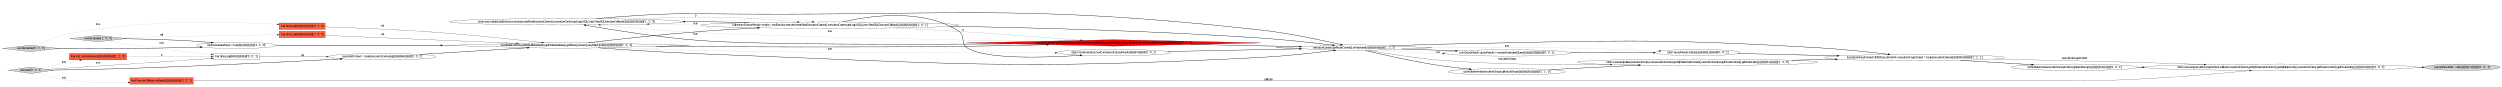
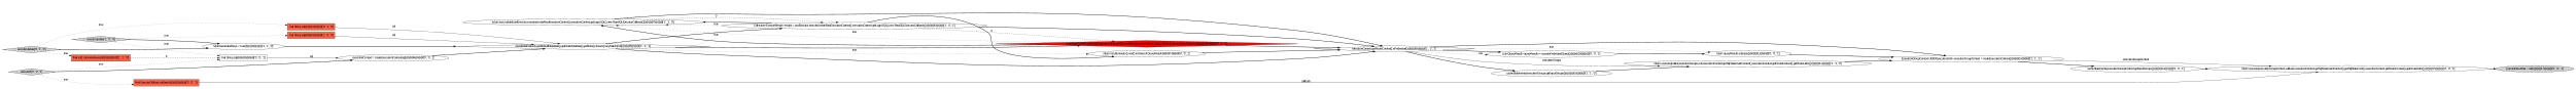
  digraph {
    fontname="Liberation Sans"
    rankdir=LR
    node [fillcolor=white fontname="Liberation Sans" shape=ellipse style=filled]
    edge [fontname="Liberation Sans" style=bold]
    n1 [label="return accumulate(rawExecutor.execute(createRawExecutionContext(),executionContext.getLogicSQL(),new RawSQLExecutorCallback()))@@@7@@@['1', '1', '0']"]
    n2 [label="Collection<ExecuteResult> results = rawExecutor.execute(createRawExecutionContext(),executionContext.getLogicSQL(),new RawSQLExecutorCallback())@@@6@@@['1', '0', '1']"]
    n3 [label="executionContext.getRouteContext().isFederated()@@@9@@@['1', '1', '1']" shape=diamond]
    n4 [fillcolor=red label="metaDataContexts.getMetaData(connection.getSchemaName()).getRuleMetaData().getRules().stream().anyMatch(null)@@@6@@@['0', '1', '0']" shape=diamond]
    n5 [label="return results.iterator().next() instanceof QueryResult@@@7@@@['0', '0', '1']"]
    n6 [label="return executeUpdate(executionGroups,null,executionContext.getSqlStatementContext(),executionContext.getRouteContext().getRouteUnits())@@@11@@@['1', '1', '0']"]
    n7 [label="ExecutionGroupContext<JDBCExecutionUnit> executionGroupContext = createExecutionContext()@@@13@@@['1', '1', '1']"]
    n8 [label="return !queryResults.isEmpty()@@@11@@@['0', '0', '1']"]
    n9 [label="cacheStatements(executionGroups.getInputGroups())@@@10@@@['1', '1', '0']"]
    n10 [label="List<QueryResult> queryResults = executeFederatedQuery()@@@10@@@['0', '0', '1']"]
    n11 [fillcolor=tomato label="final String sql@@@2@@@['1', '0', '0']" shape=box]
    n12 [label="metaDataContexts.getDefaultMetaData().getRuleMetaData().getRules().stream().anyMatch(null)@@@5@@@['1', '1', '1']" shape=diamond]
    n13 [label="executionContext = createExecutionContext(sql)@@@4@@@['0', '0', '1']"]
    n14 [label="cacheStatements(executionGroupContext.getInputGroups())@@@14@@@['0', '0', '1']"]
    n15 [label="return execute(executionGroupContext,callback,executionContext.getSqlStatementContext().getSqlStatement(),executionContext.getRouteContext().getRouteUnits())@@@15@@@['0', '0', '1']"]
    n16 [fillcolor=tomato label="final String sql@@@2@@@['0', '1', '0']" shape=box]
    n17 [fillcolor=lightgray label="{currentResultSet = null}@@@17@@@['0', '0', '1']"]
    n18 [fillcolor=tomato label="final int(( columnIndexes@@@2@@@['1', '1', '0']" shape=box]
    n19 [label="final String sql@@@2@@@['0', '0', '1']" shape=box]
    n20 [fillcolor=lightgray label="executeUpdate['0', '1', '0']" shape=diamond]
    n21 [label="returnGeneratedKeys = true@@@3@@@['1', '1', '0']"]
    n22 [fillcolor=lightgray label="execute0['0', '0', '1']" shape=diamond]
    n23 [fillcolor=tomato label="final ExecuteCallback callback@@@2@@@['0', '0', '1']" shape=box]
    n24 [fillcolor=lightgray label="executeUpdate['1', '0', '0']" shape=diamond]
    n1 -> n2 [label=0 style=dashed]
    n1 -> n3
    n2 -> n1
    n2 -> n1 [label=true style=dotted]
    n2 -> n3
    n2 -> n4 [label=0 style=dashed]
    n2 -> n5
    n3 -> n6 [label=executionGroups style=solid]
    n3 -> n7
    n3 -> n8 [label=true style=dotted]
    n3 -> n9
    n3 -> n10
    n3 -> n10 [label=true style=dotted]
    n4 -> n1 [label=true style=dotted]
    n4 -> n1
    n4 -> n3
    n5 -> n3
    n6 -> n7
    n7 -> n14
    n7 -> n15 [label=executionGroupContext style=solid]
    n8 -> n7
    n9 -> n6
    n10 -> n8
    n11 -> n12 [label=sql style=solid]
    n12 -> n2
    n12 -> n2 [label=true style=dotted]
    n12 -> n3
    n12 -> n4
    n12 -> n5 [label=true style=dotted]
    n13 -> n12
    n14 -> n15
    n15 -> n17
    n16 -> n12 [label=sql style=solid]
    n18 -> n19 [label=9 style=dashed]
    n19 -> n13 [label=sql style=solid]
    n20 -> n16 [label=true style=dotted]
-   n22 -> n18 [label=true style=dotted]
+   n20 -> n18 [label=true style=dotted]
    n20 -> n21
    n21 -> n12
    n22 -> n13
-   n22 -> n19 [label=true style=solid]
+   n22 -> n19 [label=true style=dotted]
    n22 -> n23 [label=true style=dotted]
    n23 -> n15 [label=callback style=solid]
-   n24 -> n11 [label=sql style=dotted]
+   n24 -> n11 [label=true style=dotted]
    n24 -> n19 [label=true style=dotted]
    n24 -> n21
  }
